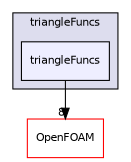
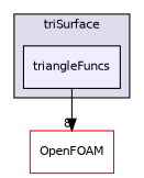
  digraph {
    compound=true
    node [fontname=Helvetica fontsize=10 shape=box]
    n1 [fillcolor="#eeeeff" label=triangleFuncs pencolor=black style=filled]
    n2 [color=red label=OpenFOAM]
    subgraph cluster_1 {
      bgcolor="#ddddee"
      fontname=Helvetica
      fontsize=10
-     label=triangleFuncs
+     label=triSurface
      pencolor=black
      n1
    }
    n1 -> n2 [headlabel=8 labeldistance=1.5 labelfontname=Helvetica labelfontsize=10]
  }
